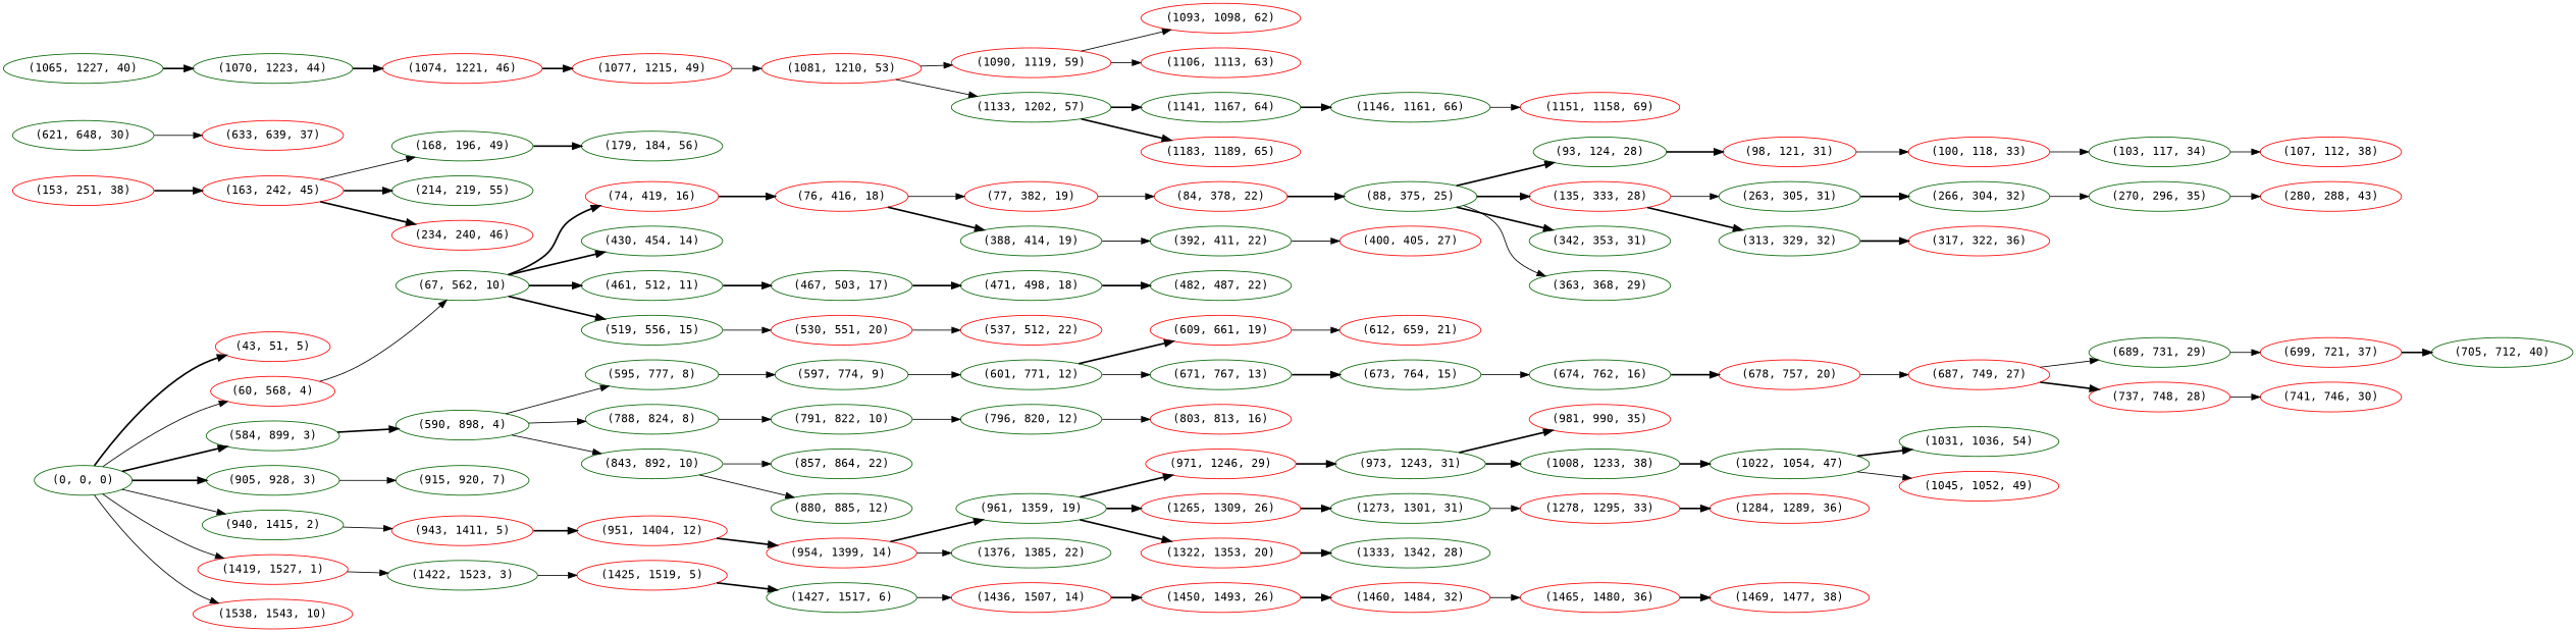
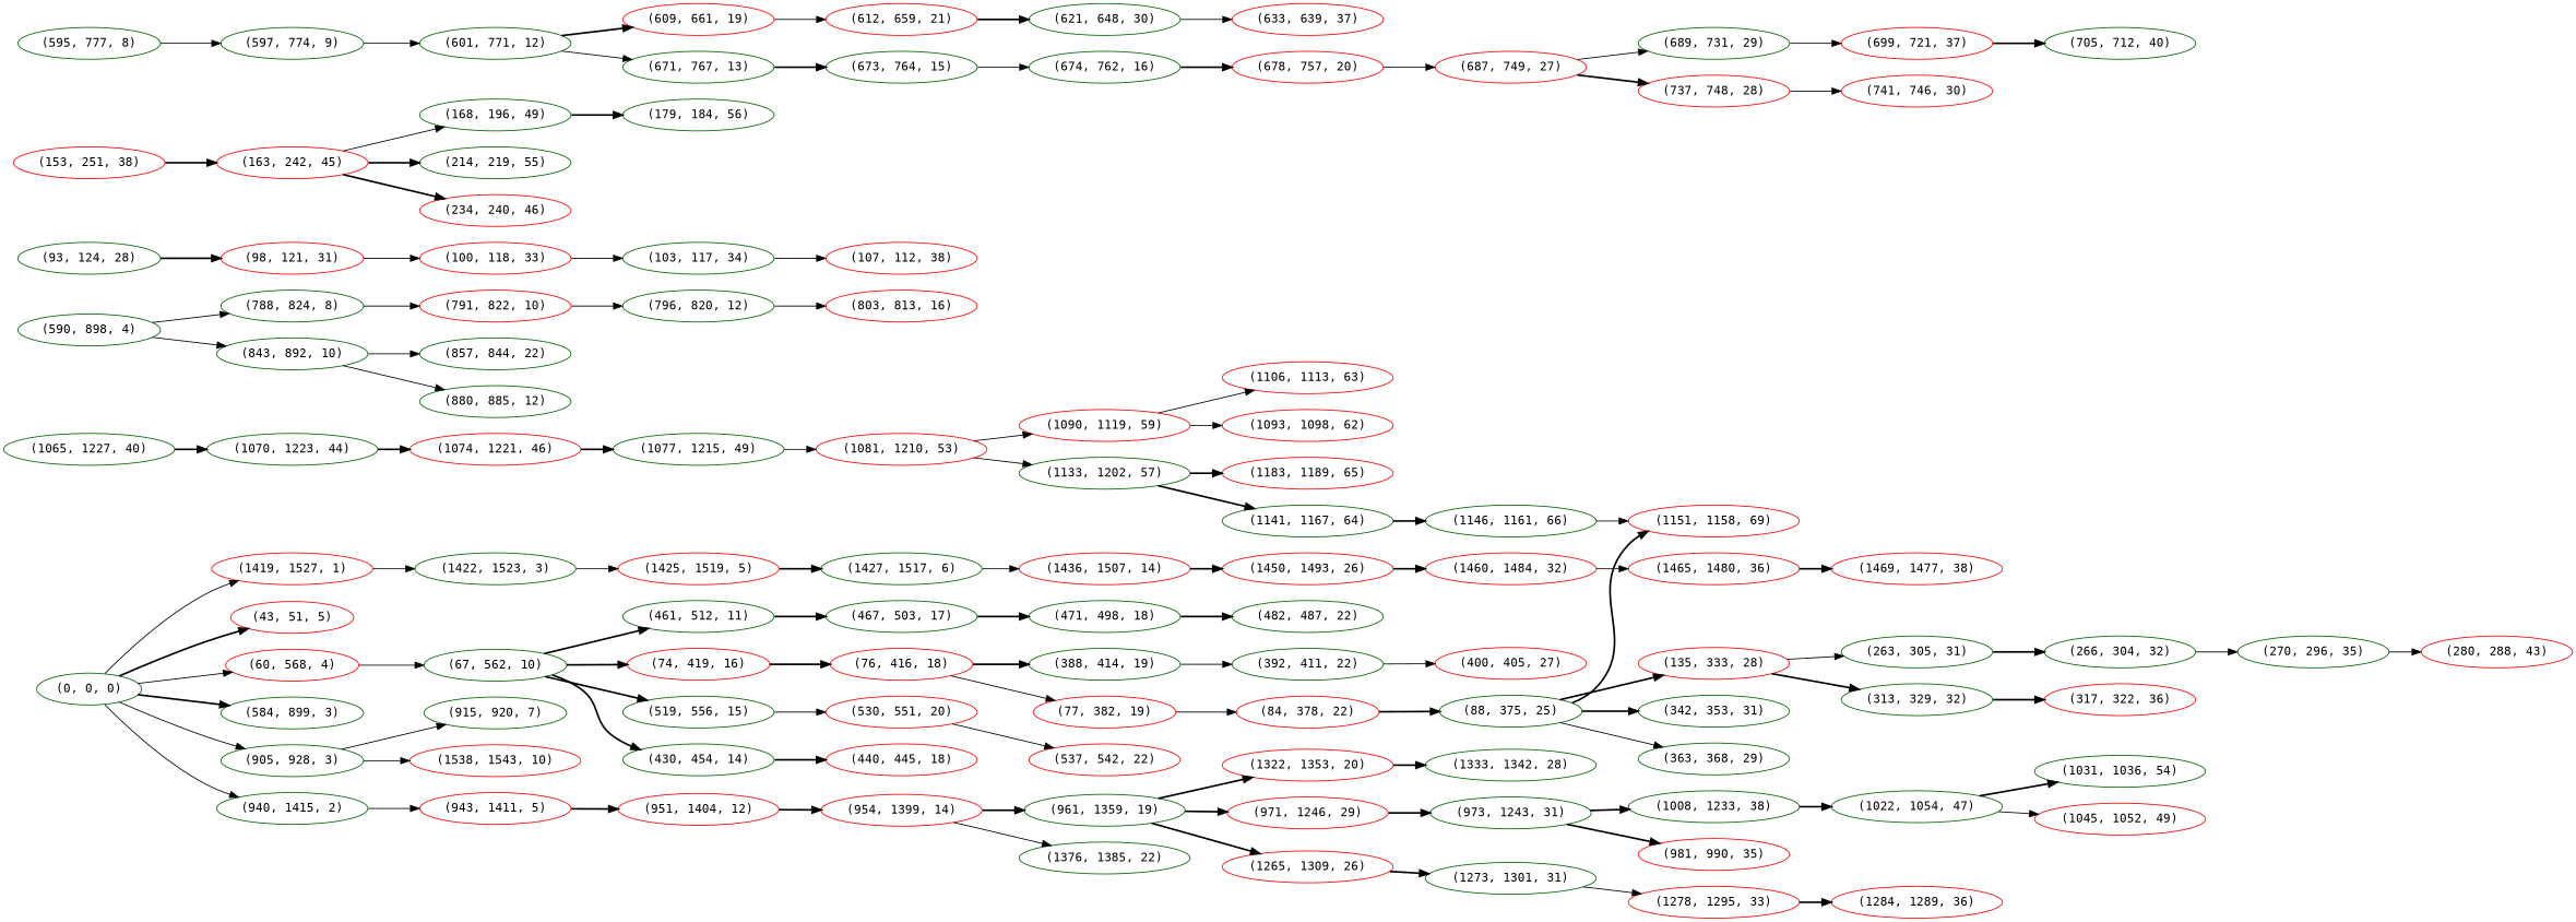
  digraph {
    fontname="DejaVu Sans Mono"
    rankdir=LR
    node [color=darkgreen fontname="DejaVu Sans Mono"]
    edge [fontname="DejaVu Sans Mono" style=bold]
    "(43, 51, 5)" [color=red]
    "(0, 0, 0)"
    "(60, 568, 4)" [color=red]
    "(584, 899, 3)"
    "(905, 928, 3)"
    "(940, 1415, 2)"
    "(1419, 1527, 1)" [color=red]
    "(1538, 1543, 10)" [color=red]
    "(67, 562, 10)"
    "(590, 898, 4)"
    "(915, 920, 7)"
    "(943, 1411, 5)" [color=red]
    "(1422, 1523, 3)"
    "(74, 419, 16)" [color=red]
    "(430, 454, 14)"
    "(461, 512, 11)"
    "(519, 556, 15)"
    "(76, 416, 18)" [color=red]
+   "(440, 445, 18)" [color=red]
    "(467, 503, 17)"
    "(530, 551, 20)" [color=red]
    "(77, 382, 19)" [color=red]
    "(388, 414, 19)"
    "(84, 378, 22)" [color=red]
    "(392, 411, 22)"
    "(88, 375, 25)"
    "(93, 124, 28)"
    "(135, 333, 28)" [color=red]
    "(342, 353, 31)"
    "(363, 368, 29)"
    "(98, 121, 31)" [color=red]
    "(263, 305, 31)"
    "(313, 329, 32)"
    "(100, 118, 33)" [color=red]
    "(103, 117, 34)"
    "(107, 112, 38)" [color=red]
    "(266, 304, 32)"
    "(317, 322, 36)" [color=red]
    "(153, 251, 38)" [color=red]
    "(163, 242, 45)" [color=red]
    "(168, 196, 49)"
    "(214, 219, 55)"
    "(234, 240, 46)" [color=red]
    "(179, 184, 56)"
    "(270, 296, 35)"
    "(280, 288, 43)" [color=red]
    "(400, 405, 27)" [color=red]
    "(471, 498, 18)"
    "(482, 487, 22)"
-   "(537, 542, 22)" [color=red label="(537, 512, 22)"]
+   "(537, 542, 22)" [color=red]
    "(595, 777, 8)"
    "(788, 824, 8)"
    "(843, 892, 10)"
    "(597, 774, 9)"
-   "(791, 822, 10)"
-   "(857, 864, 22)"
+   "(791, 822, 10)" [color=red]
+   "(857, 864, 22)" [label="(857, 844, 22)"]
    "(880, 885, 12)"
    "(601, 771, 12)"
    "(609, 661, 19)" [color=red]
    "(671, 767, 13)"
    "(612, 659, 21)" [color=red]
    "(673, 764, 15)"
    "(621, 648, 30)"
    "(633, 639, 37)" [color=red]
    "(674, 762, 16)"
    "(678, 757, 20)" [color=red]
    "(687, 749, 27)" [color=red]
    "(689, 731, 29)"
    "(737, 748, 28)" [color=red]
    "(699, 721, 37)" [color=red]
    "(741, 746, 30)" [color=red]
    "(705, 712, 40)"
    "(796, 820, 12)"
    "(803, 813, 16)" [color=red]
    "(951, 1404, 12)" [color=red]
    "(954, 1399, 14)" [color=red]
    "(961, 1359, 19)"
    "(1376, 1385, 22)"
    "(971, 1246, 29)" [color=red]
    "(1265, 1309, 26)" [color=red]
    "(1322, 1353, 20)" [color=red]
    "(973, 1243, 31)"
    "(1273, 1301, 31)"
    "(1333, 1342, 28)"
    "(981, 990, 35)" [color=red]
    "(1008, 1233, 38)"
    "(1022, 1054, 47)"
    "(1031, 1036, 54)"
    "(1045, 1052, 49)" [color=red]
    "(1065, 1227, 40)"
    "(1070, 1223, 44)"
    "(1074, 1221, 46)" [color=red]
-   "(1077, 1215, 49)" [color=red]
+   "(1077, 1215, 49)"
    "(1081, 1210, 53)" [color=red]
    "(1090, 1119, 59)" [color=red]
    "(1133, 1202, 57)"
    "(1093, 1098, 62)" [color=red]
    "(1106, 1113, 63)" [color=red]
    "(1141, 1167, 64)"
    "(1183, 1189, 65)" [color=red]
    "(1146, 1161, 66)"
    "(1151, 1158, 69)" [color=red]
    "(1278, 1295, 33)" [color=red]
    "(1284, 1289, 36)" [color=red]
    "(1425, 1519, 5)" [color=red]
    "(1427, 1517, 6)"
    "(1436, 1507, 14)" [color=red]
    "(1450, 1493, 26)" [color=red]
    "(1460, 1484, 32)" [color=red]
    "(1465, 1480, 36)" [color=red]
    "(1469, 1477, 38)" [color=red]
    "(0, 0, 0)" -> "(43, 51, 5)"
    "(0, 0, 0)" -> "(60, 568, 4)" [style=solid]
    "(0, 0, 0)" -> "(584, 899, 3)"
-   "(0, 0, 0)" -> "(905, 928, 3)"
+   "(0, 0, 0)" -> "(905, 928, 3)" [style=solid]
    "(0, 0, 0)" -> "(940, 1415, 2)" [style=solid]
    "(0, 0, 0)" -> "(1419, 1527, 1)" [style=solid]
-   "(0, 0, 0)" -> "(1538, 1543, 10)" [style=solid]
+   "(905, 928, 3)" -> "(1538, 1543, 10)" [style=solid]
    "(60, 568, 4)" -> "(67, 562, 10)" [style=solid]
-   "(584, 899, 3)" -> "(590, 898, 4)"
    "(905, 928, 3)" -> "(915, 920, 7)" [style=solid]
    "(940, 1415, 2)" -> "(943, 1411, 5)" [style=solid]
    "(1419, 1527, 1)" -> "(1422, 1523, 3)" [style=solid]
    "(67, 562, 10)" -> "(74, 419, 16)"
    "(67, 562, 10)" -> "(430, 454, 14)"
    "(67, 562, 10)" -> "(461, 512, 11)"
    "(67, 562, 10)" -> "(519, 556, 15)"
-   "(590, 898, 4)" -> "(595, 777, 8)" [style=solid]
    "(590, 898, 4)" -> "(788, 824, 8)" [style=solid]
    "(590, 898, 4)" -> "(843, 892, 10)" [style=solid]
    "(943, 1411, 5)" -> "(951, 1404, 12)"
    "(1422, 1523, 3)" -> "(1425, 1519, 5)" [style=solid]
    "(74, 419, 16)" -> "(76, 416, 18)"
+   "(430, 454, 14)" -> "(440, 445, 18)"
    "(461, 512, 11)" -> "(467, 503, 17)"
    "(519, 556, 15)" -> "(530, 551, 20)" [style=solid]
    "(76, 416, 18)" -> "(77, 382, 19)" [style=solid]
    "(76, 416, 18)" -> "(388, 414, 19)"
    "(467, 503, 17)" -> "(471, 498, 18)"
    "(530, 551, 20)" -> "(537, 542, 22)" [style=solid]
    "(77, 382, 19)" -> "(84, 378, 22)" [style=solid]
    "(388, 414, 19)" -> "(392, 411, 22)" [style=solid]
    "(84, 378, 22)" -> "(88, 375, 25)"
    "(392, 411, 22)" -> "(400, 405, 27)" [style=solid]
-   "(88, 375, 25)" -> "(93, 124, 28)"
+   "(88, 375, 25)" -> "(1151, 1158, 69)"
    "(88, 375, 25)" -> "(135, 333, 28)"
    "(88, 375, 25)" -> "(342, 353, 31)"
    "(88, 375, 25)" -> "(363, 368, 29)" [style=solid]
    "(93, 124, 28)" -> "(98, 121, 31)"
    "(135, 333, 28)" -> "(263, 305, 31)" [style=solid]
    "(135, 333, 28)" -> "(313, 329, 32)"
    "(98, 121, 31)" -> "(100, 118, 33)" [style=solid]
    "(263, 305, 31)" -> "(266, 304, 32)"
    "(313, 329, 32)" -> "(317, 322, 36)"
    "(100, 118, 33)" -> "(103, 117, 34)" [style=solid]
    "(103, 117, 34)" -> "(107, 112, 38)" [style=solid]
    "(266, 304, 32)" -> "(270, 296, 35)" [style=solid]
    "(153, 251, 38)" -> "(163, 242, 45)"
    "(163, 242, 45)" -> "(168, 196, 49)" [style=solid]
    "(163, 242, 45)" -> "(214, 219, 55)"
    "(163, 242, 45)" -> "(234, 240, 46)"
    "(168, 196, 49)" -> "(179, 184, 56)"
    "(270, 296, 35)" -> "(280, 288, 43)" [style=solid]
    "(471, 498, 18)" -> "(482, 487, 22)"
    "(595, 777, 8)" -> "(597, 774, 9)" [style=solid]
    "(788, 824, 8)" -> "(791, 822, 10)" [style=solid]
    "(843, 892, 10)" -> "(857, 864, 22)" [style=solid]
    "(843, 892, 10)" -> "(880, 885, 12)" [style=solid]
    "(597, 774, 9)" -> "(601, 771, 12)" [style=solid]
    "(791, 822, 10)" -> "(796, 820, 12)" [style=solid]
    "(601, 771, 12)" -> "(609, 661, 19)"
    "(601, 771, 12)" -> "(671, 767, 13)" [style=solid]
    "(609, 661, 19)" -> "(612, 659, 21)" [style=solid]
    "(671, 767, 13)" -> "(673, 764, 15)"
+   "(612, 659, 21)" -> "(621, 648, 30)"
    "(673, 764, 15)" -> "(674, 762, 16)" [style=solid]
    "(621, 648, 30)" -> "(633, 639, 37)" [style=solid]
    "(674, 762, 16)" -> "(678, 757, 20)"
    "(678, 757, 20)" -> "(687, 749, 27)" [style=solid]
    "(687, 749, 27)" -> "(689, 731, 29)" [style=solid]
    "(687, 749, 27)" -> "(737, 748, 28)"
    "(689, 731, 29)" -> "(699, 721, 37)" [style=solid]
    "(737, 748, 28)" -> "(741, 746, 30)" [style=solid]
    "(699, 721, 37)" -> "(705, 712, 40)"
    "(796, 820, 12)" -> "(803, 813, 16)" [style=solid]
    "(951, 1404, 12)" -> "(954, 1399, 14)"
    "(954, 1399, 14)" -> "(961, 1359, 19)"
    "(954, 1399, 14)" -> "(1376, 1385, 22)" [style=solid]
    "(961, 1359, 19)" -> "(971, 1246, 29)"
    "(961, 1359, 19)" -> "(1265, 1309, 26)"
    "(961, 1359, 19)" -> "(1322, 1353, 20)"
    "(971, 1246, 29)" -> "(973, 1243, 31)"
    "(1265, 1309, 26)" -> "(1273, 1301, 31)"
    "(1322, 1353, 20)" -> "(1333, 1342, 28)"
    "(973, 1243, 31)" -> "(981, 990, 35)"
    "(973, 1243, 31)" -> "(1008, 1233, 38)"
    "(1273, 1301, 31)" -> "(1278, 1295, 33)" [style=solid]
    "(1008, 1233, 38)" -> "(1022, 1054, 47)"
    "(1022, 1054, 47)" -> "(1031, 1036, 54)"
    "(1022, 1054, 47)" -> "(1045, 1052, 49)" [style=solid]
    "(1065, 1227, 40)" -> "(1070, 1223, 44)"
    "(1070, 1223, 44)" -> "(1074, 1221, 46)"
    "(1074, 1221, 46)" -> "(1077, 1215, 49)"
    "(1077, 1215, 49)" -> "(1081, 1210, 53)" [style=solid]
    "(1081, 1210, 53)" -> "(1090, 1119, 59)" [style=solid]
    "(1081, 1210, 53)" -> "(1133, 1202, 57)" [style=solid]
    "(1090, 1119, 59)" -> "(1093, 1098, 62)" [style=solid]
    "(1090, 1119, 59)" -> "(1106, 1113, 63)" [style=solid]
    "(1133, 1202, 57)" -> "(1141, 1167, 64)"
    "(1133, 1202, 57)" -> "(1183, 1189, 65)"
    "(1141, 1167, 64)" -> "(1146, 1161, 66)"
    "(1146, 1161, 66)" -> "(1151, 1158, 69)" [style=solid]
    "(1278, 1295, 33)" -> "(1284, 1289, 36)"
    "(1425, 1519, 5)" -> "(1427, 1517, 6)"
    "(1427, 1517, 6)" -> "(1436, 1507, 14)" [style=solid]
    "(1436, 1507, 14)" -> "(1450, 1493, 26)"
    "(1450, 1493, 26)" -> "(1460, 1484, 32)"
    "(1460, 1484, 32)" -> "(1465, 1480, 36)" [style=solid]
    "(1465, 1480, 36)" -> "(1469, 1477, 38)"
  }
